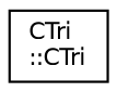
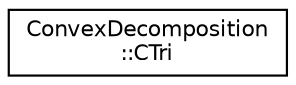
  digraph {
    rankdir=LR
-   n1 [color=black fillcolor=white fontname=Helvetica fontsize=10 height=0.2 label="CTri\l::CTri" shape=record style=filled width=0.4]
+   n1 [color=black fillcolor=white fontname=Helvetica fontsize=10 height=0.2 label="ConvexDecomposition\l::CTri" shape=record style=filled width=0.4]
  }
